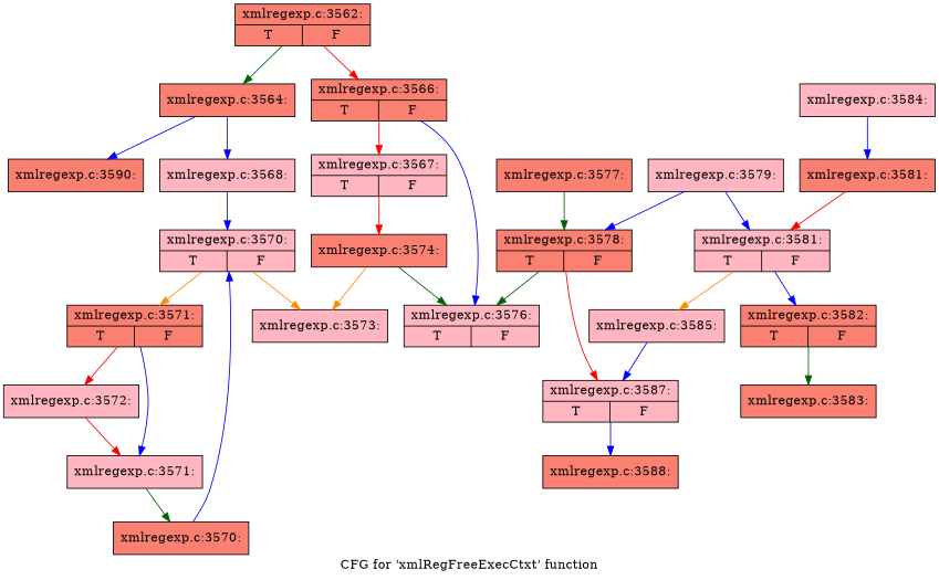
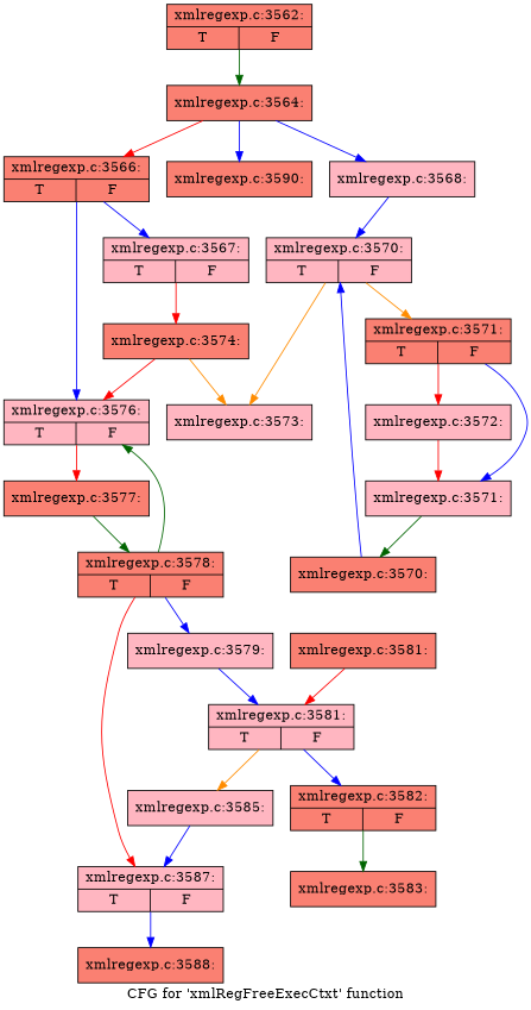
  digraph {
    label="CFG for 'xmlRegFreeExecCtxt' function"
    node [fillcolor=salmon shape=record style=filled]
    edge [color=blue]
    n1 [label="{xmlregexp.c:3562:|{<s0>T|<s1>F}}"]
    n2 [label="{xmlregexp.c:3564:}"]
    n3 [label="{xmlregexp.c:3566:|{<s0>T|<s1>F}}"]
    n4 [label="{xmlregexp.c:3590:}"]
    n5 [fillcolor=lightpink label="{xmlregexp.c:3568:}"]
    n6 [fillcolor=lightpink label="{xmlregexp.c:3567:|{<s0>T|<s1>F}}"]
    n7 [fillcolor=lightpink label="{xmlregexp.c:3576:|{<s0>T|<s1>F}}"]
    n8 [label="{xmlregexp.c:3574:}"]
    n9 [label="{xmlregexp.c:3577:}"]
    n10 [fillcolor=lightpink label="{xmlregexp.c:3570:|{<s0>T|<s1>F}}"]
    n11 [fillcolor=lightpink label="{xmlregexp.c:3573:}"]
    n12 [label="{xmlregexp.c:3578:|{<s0>T|<s1>F}}"]
    n13 [fillcolor=lightpink label="{xmlregexp.c:3579:}"]
    n14 [fillcolor=lightpink label="{xmlregexp.c:3587:|{<s0>T|<s1>F}}"]
    n15 [label="{xmlregexp.c:3571:|{<s0>T|<s1>F}}"]
    n16 [fillcolor=lightpink label="{xmlregexp.c:3572:}"]
    n17 [fillcolor=lightpink label="{xmlregexp.c:3571:}"]
    n18 [label="{xmlregexp.c:3570:}"]
    n19 [fillcolor=lightpink label="{xmlregexp.c:3581:|{<s0>T|<s1>F}}"]
    n20 [label="{xmlregexp.c:3588:}"]
    n21 [label="{xmlregexp.c:3582:|{<s0>T|<s1>F}}"]
    n22 [fillcolor=lightpink label="{xmlregexp.c:3585:}"]
    n23 [label="{xmlregexp.c:3583:}"]
-   n24 [fillcolor=lightpink label="{xmlregexp.c:3584:}"]
    n25 [label="{xmlregexp.c:3581:}"]
    n1 -> n2 [color=darkgreen]
-   n1 -> n3 [color=red]
+   n2 -> n3 [color=red]
    n2 -> n4
    n2 -> n5
-   n3 -> n6 [color=red]
+   n3 -> n6
    n3 -> n7
    n5 -> n10
    n6 -> n8 [color=red]
-   n8 -> n7 [color=darkgreen]
+   n7 -> n9 [color=red]
+   n8 -> n7 [color=red]
    n8 -> n11 [color=darkorange]
    n9 -> n12 [color=darkgreen]
    n10 -> n11 [color=darkorange]
    n10 -> n15 [color=darkorange]
    n12 -> n7 [color=darkgreen]
-   n13 -> n12
+   n12 -> n13
    n12 -> n14 [color=red]
    n13 -> n19
    n14 -> n20
    n15 -> n16 [color=red]
    n15 -> n17
    n16 -> n17 [color=red]
    n17 -> n18 [color=darkgreen]
    n18 -> n10
    n19 -> n21
    n19 -> n22 [color=darkorange]
    n21 -> n23 [color=darkgreen]
    n22 -> n14
-   n24 -> n25
    n25 -> n19 [color=red]
  }
